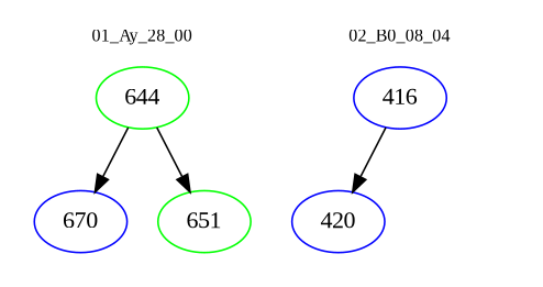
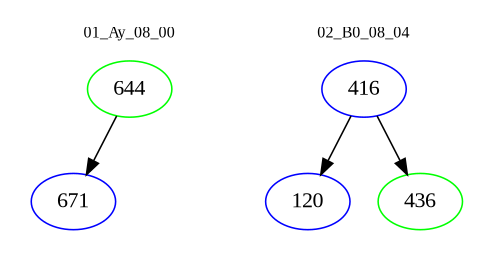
  digraph {
    fontname="Liberation Serif"
    node [color=green fontname="Liberation Serif"]
    edge [color=black fontname="Liberation Serif"]
    n1 [label=644]
-   n2 [color=blue label=670]
-   n3 [label=651]
+   n2 [color=blue label=671]
    n4 [color=blue label=416]
-   n5 [color=blue label=420]
+   n5 [color=blue label=120]
+   n6 [label=436]
    subgraph cluster_1 {
      color=white
      fontsize=10
-     label="01_Ay_28_00"
+     label="01_Ay_08_00"
      n1
      n2
-     n3
    }
    subgraph cluster_2 {
      color=white
      fontsize=10
      label="02_B0_08_04"
      n4
      n5
+     n6
    }
    n1 -> n2
-   n1 -> n3
    n4 -> n5
+   n4 -> n6
  }
